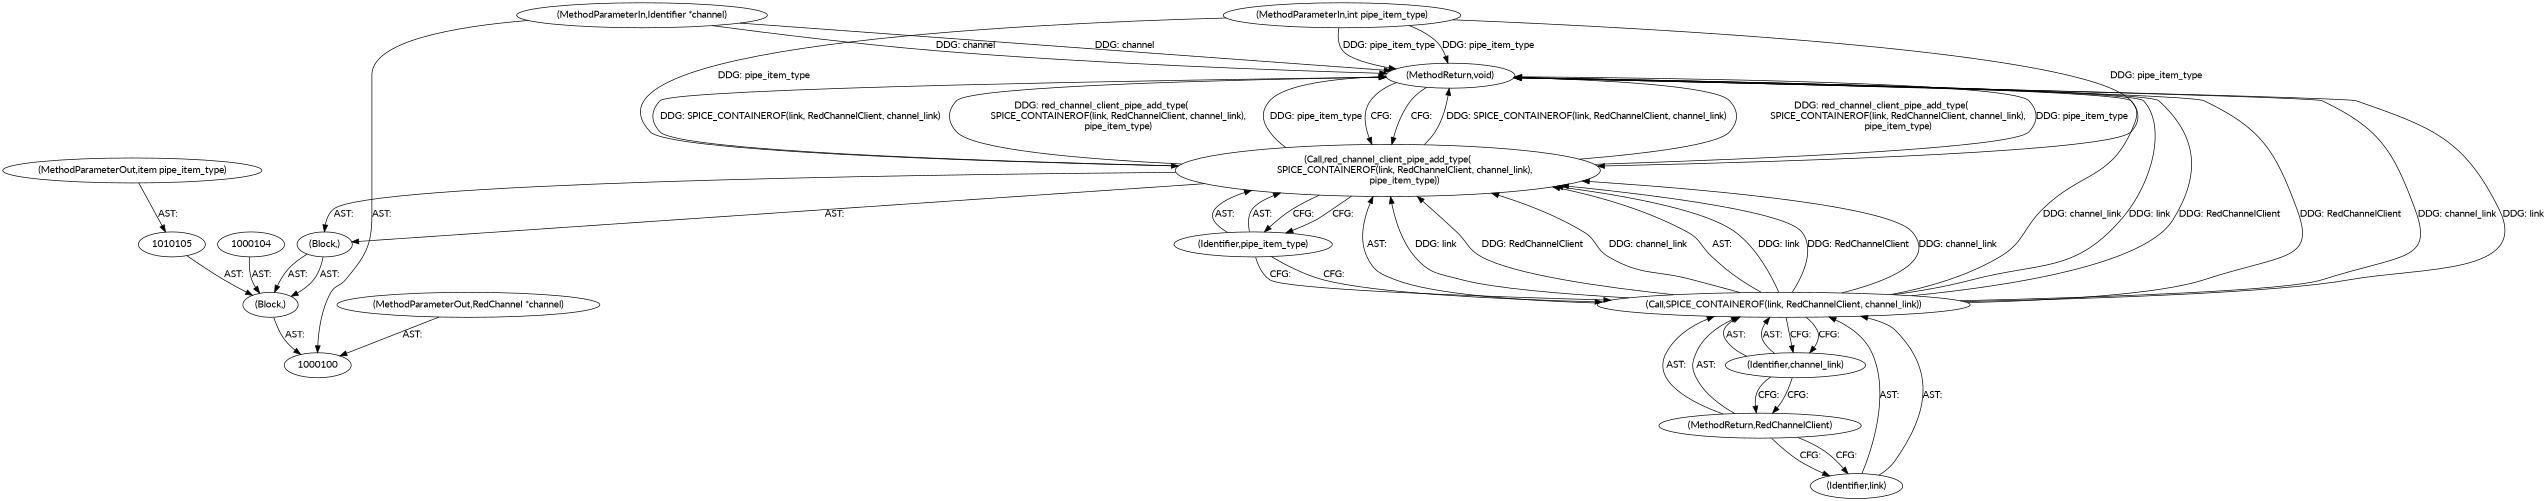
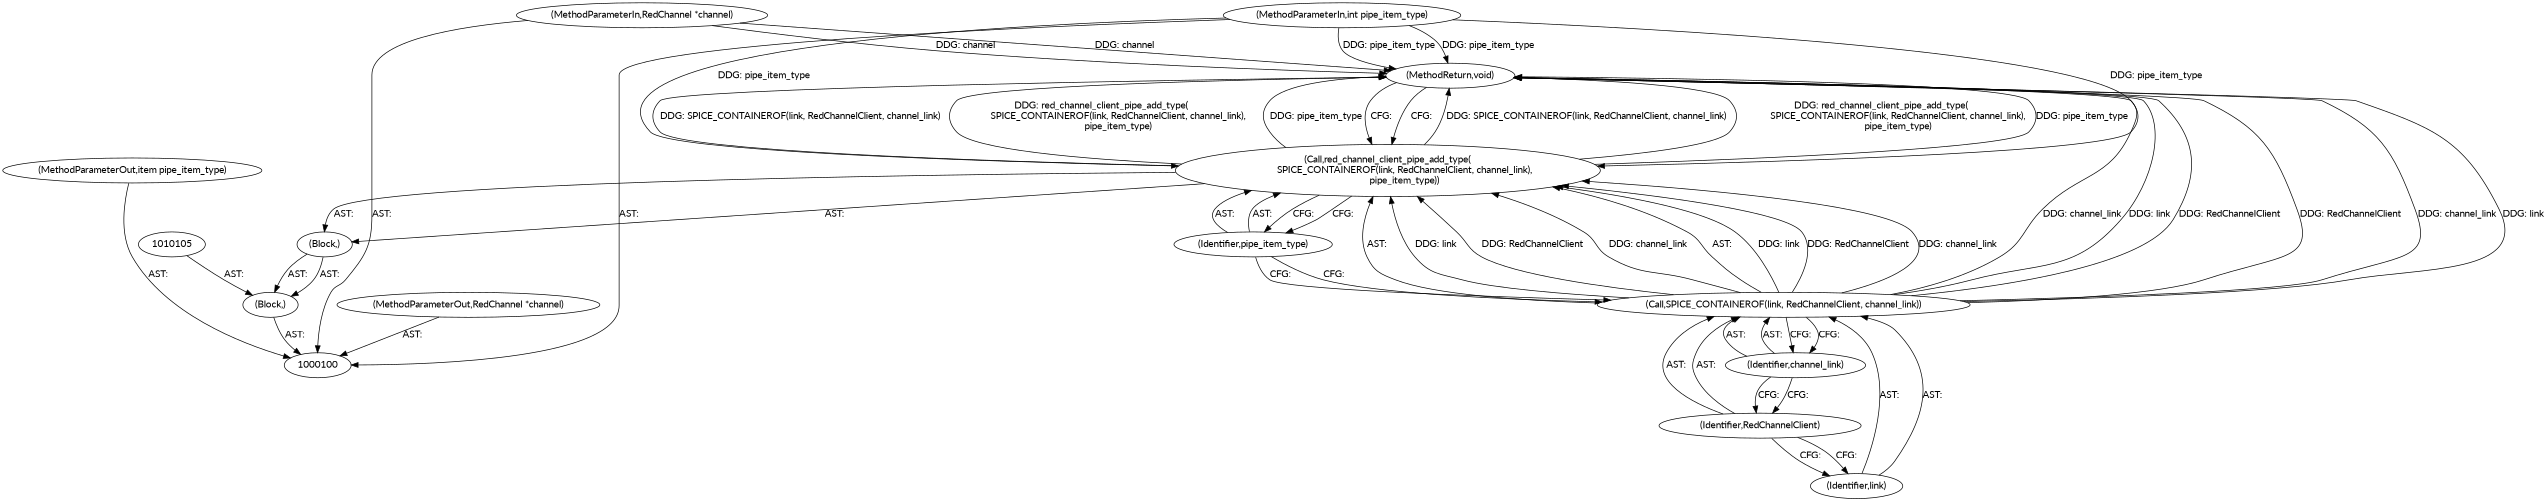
  digraph {
    fontname=Lato
    node [fontname=Lato]
    edge [fontname=Lato]
    n1 [label="(MethodReturn,void)"]
    n2 [label="(Call,red_channel_client_pipe_add_type(\n             SPICE_CONTAINEROF(link, RedChannelClient, channel_link),\n             pipe_item_type))"]
    n3 [label="(Block,)"]
    n4 [label="(Identifier,pipe_item_type)"]
-   n5 [label="(MethodParameterIn,Identifier *channel)"]
+   n5 [label="(MethodParameterIn,RedChannel *channel)"]
    1000100
    n7 [label="(MethodParameterOut,RedChannel *channel)"]
    n8 [label="(MethodParameterIn,int pipe_item_type)"]
    n9 [label="(MethodParameterOut,item pipe_item_type)"]
    n10 [label="(Block,)"]
    n11 [label="(Call,SPICE_CONTAINEROF(link, RedChannelClient, channel_link))"]
    n12 [label="(Identifier,channel_link)"]
-   n13 [label="(MethodReturn,RedChannelClient)"]
+   n13 [label="(Identifier,RedChannelClient)"]
    n14 [label="(Identifier,link)"]
-   1000104
    n16 [label=1010105]
    n1 -> n2 [label="CFG: "]
    n1 -> n2 [label="CFG: "]
    n2 -> n1 [label="DDG: SPICE_CONTAINEROF(link, RedChannelClient, channel_link)"]
    n2 -> n1 [label="DDG: red_channel_client_pipe_add_type(\n             SPICE_CONTAINEROF(link, RedChannelClient, channel_link),\n             pipe_item_type)"]
    n2 -> n1 [label="DDG: pipe_item_type"]
    n2 -> n1 [label="DDG: SPICE_CONTAINEROF(link, RedChannelClient, channel_link)"]
    n2 -> n1 [label="DDG: red_channel_client_pipe_add_type(\n             SPICE_CONTAINEROF(link, RedChannelClient, channel_link),\n             pipe_item_type)"]
    n2 -> n1 [label="DDG: pipe_item_type"]
    n2 -> n3 [label="AST: "]
    n2 -> n3 [label="AST: "]
    n2 -> n4 [label="CFG: "]
    n2 -> n4 [label="CFG: "]
    n3 -> n10 [label="AST: "]
    n3 -> n10 [label="AST: "]
    n4 -> n2 [label="AST: "]
    n4 -> n2 [label="AST: "]
    n4 -> n11 [label="CFG: "]
    n4 -> n11 [label="CFG: "]
    n5 -> n1 [label="DDG: channel"]
    n5 -> n1 [label="DDG: channel"]
    n5 -> 1000100 [label="AST: "]
    n7 -> 1000100 [label="AST: "]
    n8 -> n1 [label="DDG: pipe_item_type"]
    n8 -> n1 [label="DDG: pipe_item_type"]
    n8 -> n2 [label="DDG: pipe_item_type"]
    n8 -> n2 [label="DDG: pipe_item_type"]
-   n9 -> n16 [label="AST: "]
+   n8 -> 1000100 [label="AST: "]
+   n9 -> 1000100 [label="AST: "]
    n10 -> 1000100 [label="AST: "]
    n11 -> n1 [label="DDG: channel_link"]
    n11 -> n1 [label="DDG: link"]
    n11 -> n1 [label="DDG: RedChannelClient"]
    n11 -> n1 [label="DDG: channel_link"]
    n11 -> n1 [label="DDG: link"]
    n11 -> n1 [label="DDG: RedChannelClient"]
    n11 -> n2 [label="AST: "]
    n11 -> n2 [label="DDG: link"]
    n11 -> n2 [label="DDG: RedChannelClient"]
    n11 -> n2 [label="DDG: channel_link"]
    n11 -> n2 [label="AST: "]
    n11 -> n2 [label="DDG: link"]
    n11 -> n2 [label="DDG: RedChannelClient"]
    n11 -> n2 [label="DDG: channel_link"]
    n11 -> n12 [label="CFG: "]
    n11 -> n12 [label="CFG: "]
    n12 -> n11 [label="AST: "]
    n12 -> n11 [label="AST: "]
    n12 -> n13 [label="CFG: "]
    n12 -> n13 [label="CFG: "]
    n13 -> n11 [label="AST: "]
    n13 -> n11 [label="AST: "]
    n13 -> n14 [label="CFG: "]
    n13 -> n14 [label="CFG: "]
    n14 -> n11 [label="AST: "]
    n14 -> n11 [label="AST: "]
-   1000104 -> n10 [label="AST: "]
    n16 -> n10 [label="AST: "]
  }
